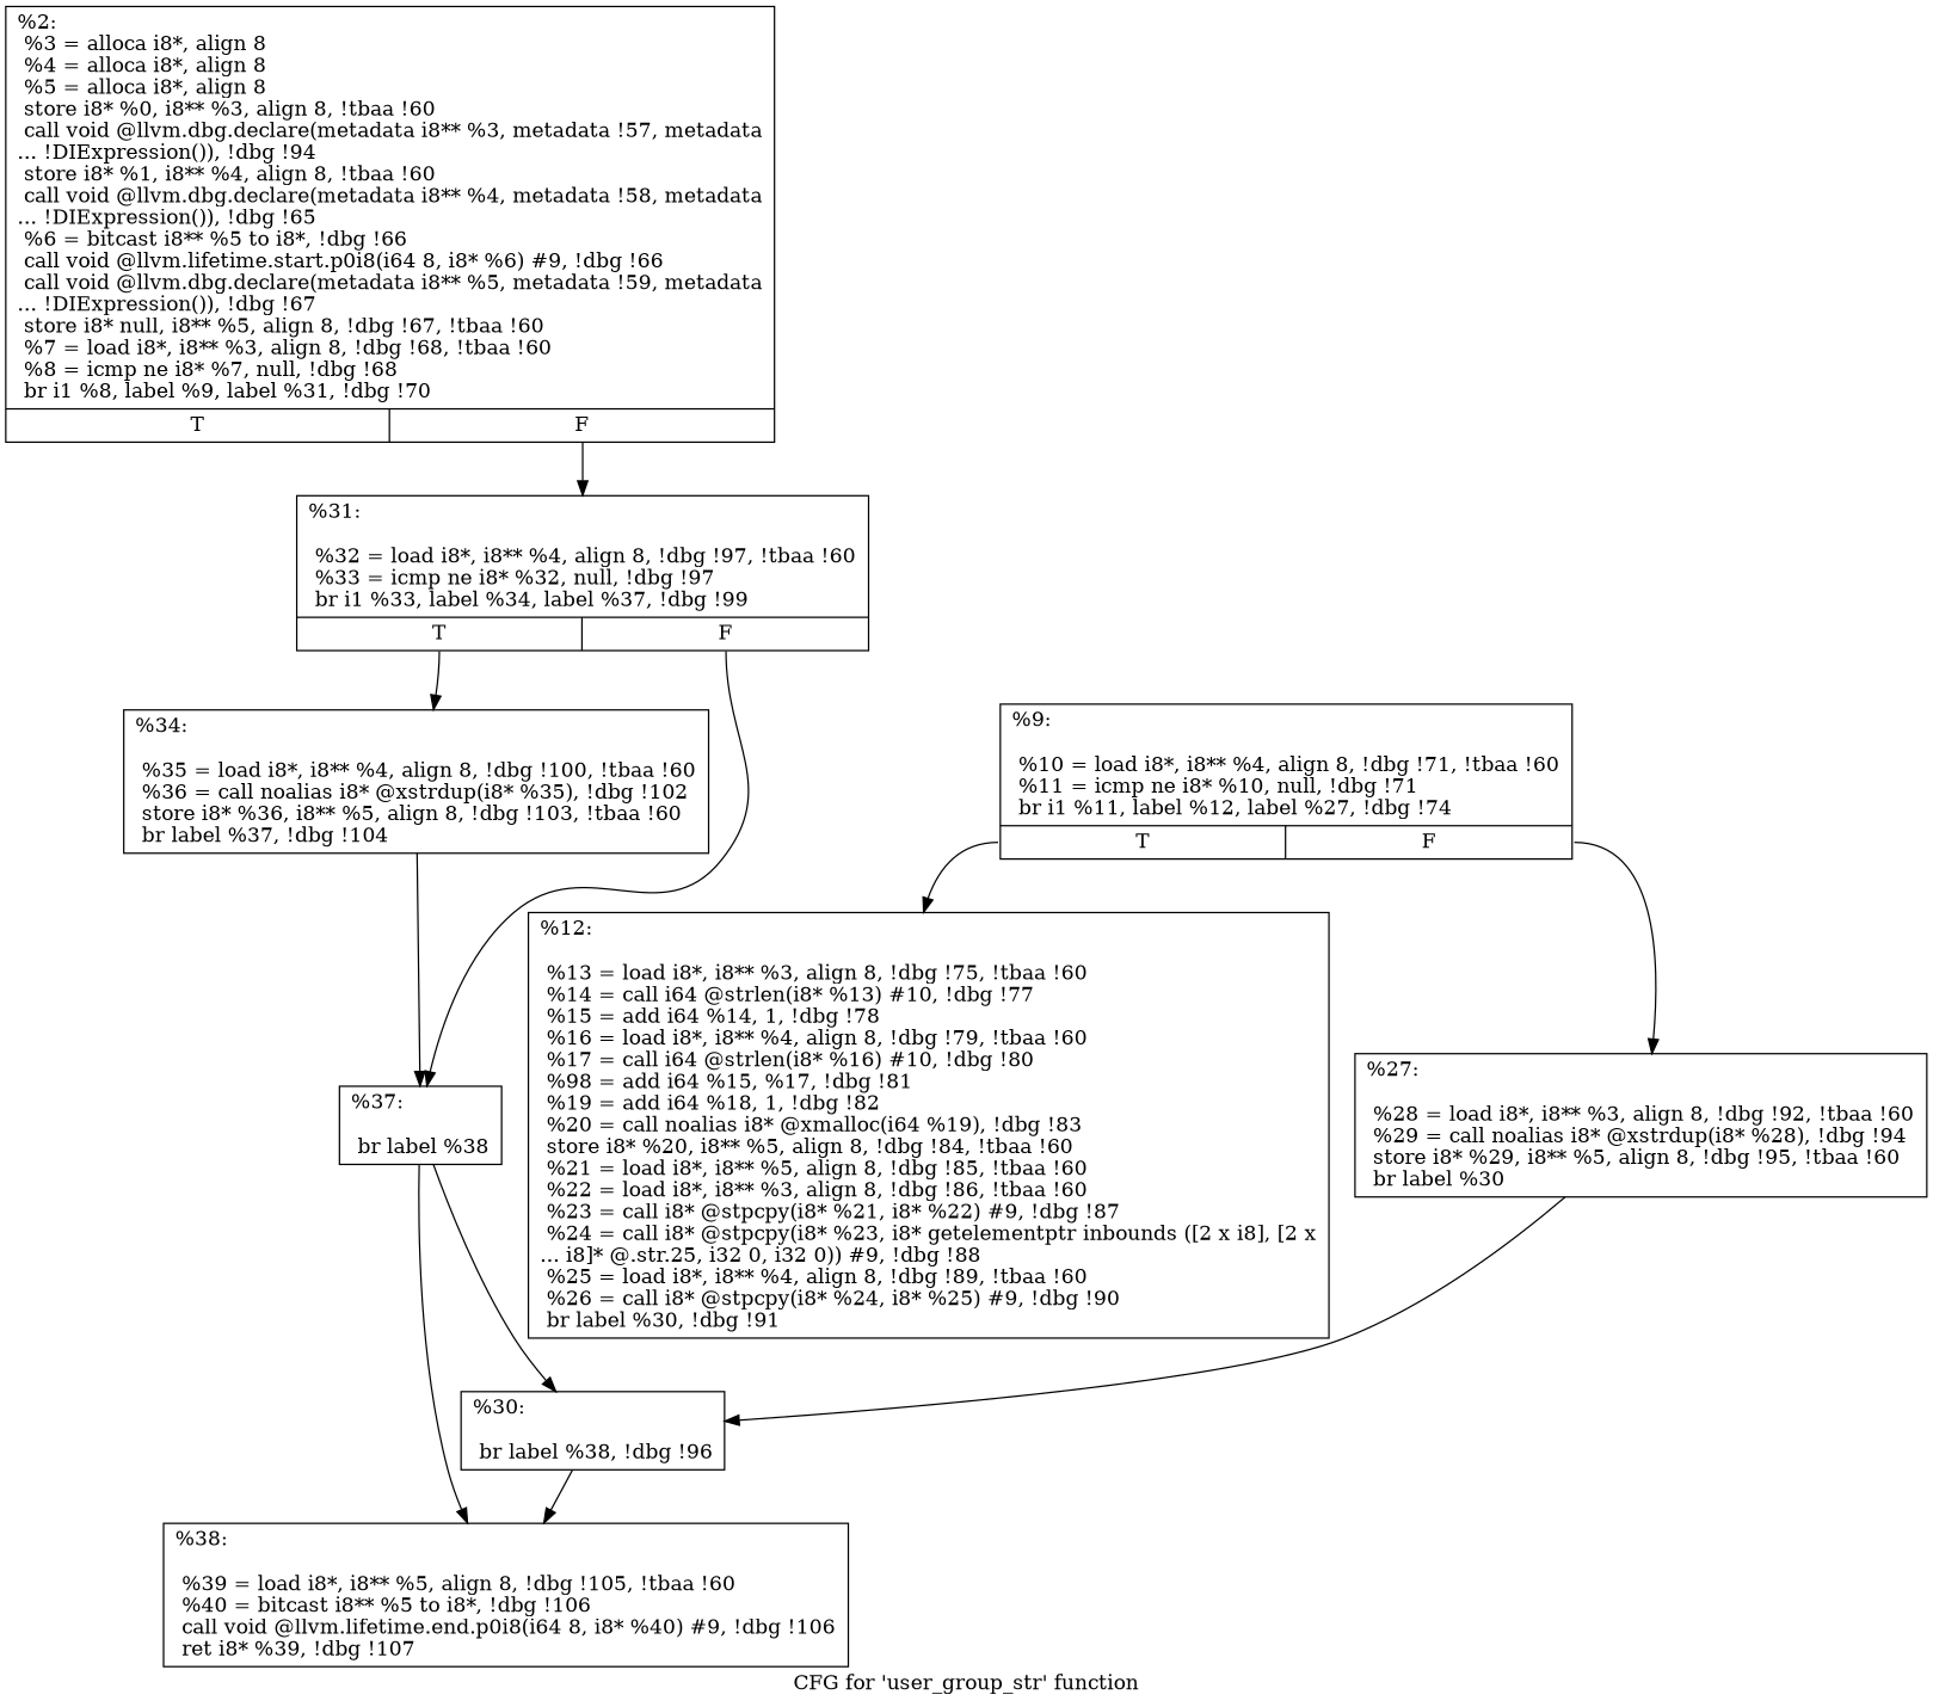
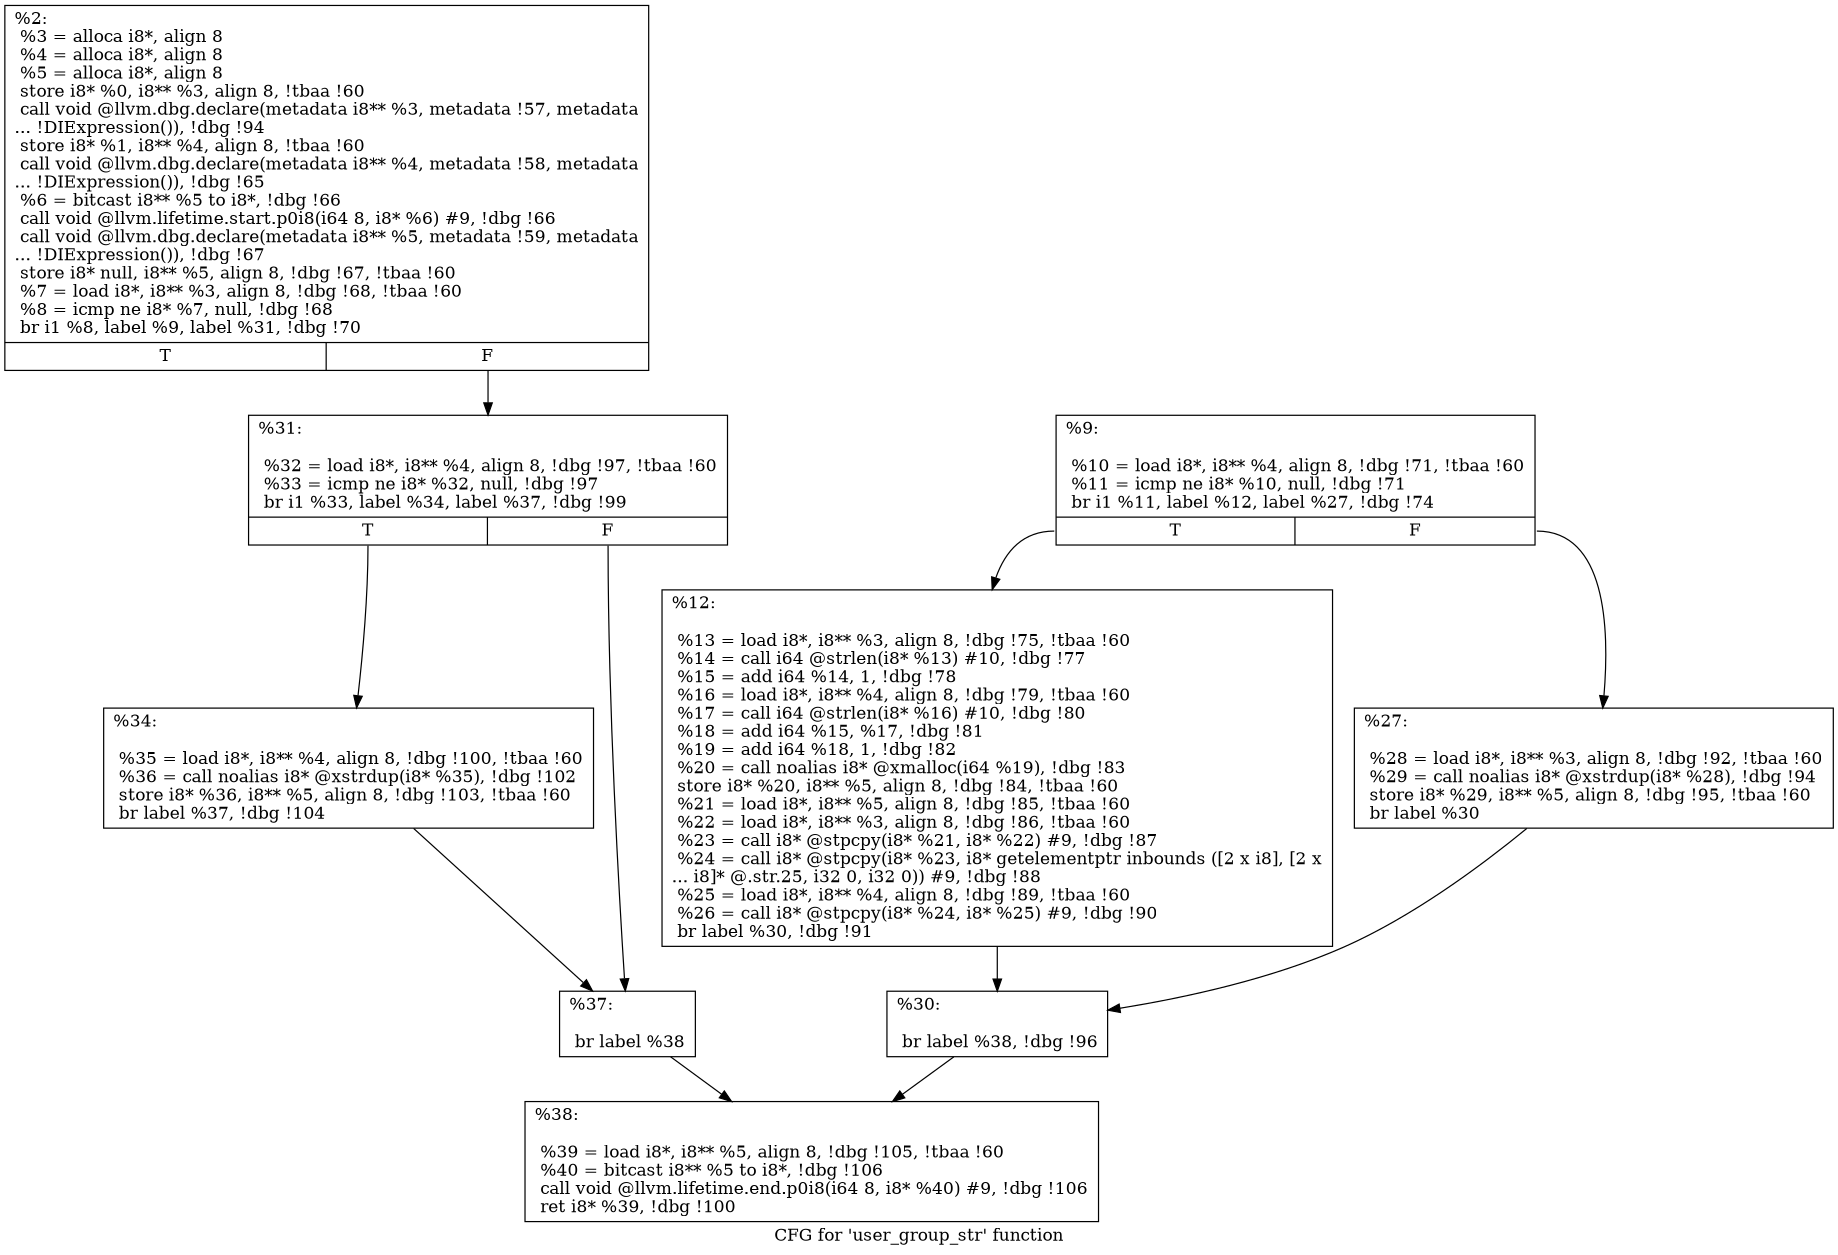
  digraph {
    fontname="DejaVu Serif"
    label="CFG for 'user_group_str' function"
    node [fontname="DejaVu Serif" shape=record]
    edge [fontname="DejaVu Serif"]
    n1 [label="{%2:\l  %3 = alloca i8*, align 8\l  %4 = alloca i8*, align 8\l  %5 = alloca i8*, align 8\l  store i8* %0, i8** %3, align 8, !tbaa !60\l  call void @llvm.dbg.declare(metadata i8** %3, metadata !57, metadata\l... !DIExpression()), !dbg !94\l  store i8* %1, i8** %4, align 8, !tbaa !60\l  call void @llvm.dbg.declare(metadata i8** %4, metadata !58, metadata\l... !DIExpression()), !dbg !65\l  %6 = bitcast i8** %5 to i8*, !dbg !66\l  call void @llvm.lifetime.start.p0i8(i64 8, i8* %6) #9, !dbg !66\l  call void @llvm.dbg.declare(metadata i8** %5, metadata !59, metadata\l... !DIExpression()), !dbg !67\l  store i8* null, i8** %5, align 8, !dbg !67, !tbaa !60\l  %7 = load i8*, i8** %3, align 8, !dbg !68, !tbaa !60\l  %8 = icmp ne i8* %7, null, !dbg !68\l  br i1 %8, label %9, label %31, !dbg !70\l|{<s0>T|<s1>F}}"]
    n2 [label="{%31:\l\l  %32 = load i8*, i8** %4, align 8, !dbg !97, !tbaa !60\l  %33 = icmp ne i8* %32, null, !dbg !97\l  br i1 %33, label %34, label %37, !dbg !99\l|{<s0>T|<s1>F}}"]
    n3 [label="{%9:\l\l  %10 = load i8*, i8** %4, align 8, !dbg !71, !tbaa !60\l  %11 = icmp ne i8* %10, null, !dbg !71\l  br i1 %11, label %12, label %27, !dbg !74\l|{<s0>T|<s1>F}}"]
-   n4 [label="{%12:\l\l  %13 = load i8*, i8** %3, align 8, !dbg !75, !tbaa !60\l  %14 = call i64 @strlen(i8* %13) #10, !dbg !77\l  %15 = add i64 %14, 1, !dbg !78\l  %16 = load i8*, i8** %4, align 8, !dbg !79, !tbaa !60\l  %17 = call i64 @strlen(i8* %16) #10, !dbg !80\l  %98 = add i64 %15, %17, !dbg !81\l  %19 = add i64 %18, 1, !dbg !82\l  %20 = call noalias i8* @xmalloc(i64 %19), !dbg !83\l  store i8* %20, i8** %5, align 8, !dbg !84, !tbaa !60\l  %21 = load i8*, i8** %5, align 8, !dbg !85, !tbaa !60\l  %22 = load i8*, i8** %3, align 8, !dbg !86, !tbaa !60\l  %23 = call i8* @stpcpy(i8* %21, i8* %22) #9, !dbg !87\l  %24 = call i8* @stpcpy(i8* %23, i8* getelementptr inbounds ([2 x i8], [2 x\l... i8]* @.str.25, i32 0, i32 0)) #9, !dbg !88\l  %25 = load i8*, i8** %4, align 8, !dbg !89, !tbaa !60\l  %26 = call i8* @stpcpy(i8* %24, i8* %25) #9, !dbg !90\l  br label %30, !dbg !91\l}"]
+   n4 [label="{%12:\l\l  %13 = load i8*, i8** %3, align 8, !dbg !75, !tbaa !60\l  %14 = call i64 @strlen(i8* %13) #10, !dbg !77\l  %15 = add i64 %14, 1, !dbg !78\l  %16 = load i8*, i8** %4, align 8, !dbg !79, !tbaa !60\l  %17 = call i64 @strlen(i8* %16) #10, !dbg !80\l  %18 = add i64 %15, %17, !dbg !81\l  %19 = add i64 %18, 1, !dbg !82\l  %20 = call noalias i8* @xmalloc(i64 %19), !dbg !83\l  store i8* %20, i8** %5, align 8, !dbg !84, !tbaa !60\l  %21 = load i8*, i8** %5, align 8, !dbg !85, !tbaa !60\l  %22 = load i8*, i8** %3, align 8, !dbg !86, !tbaa !60\l  %23 = call i8* @stpcpy(i8* %21, i8* %22) #9, !dbg !87\l  %24 = call i8* @stpcpy(i8* %23, i8* getelementptr inbounds ([2 x i8], [2 x\l... i8]* @.str.25, i32 0, i32 0)) #9, !dbg !88\l  %25 = load i8*, i8** %4, align 8, !dbg !89, !tbaa !60\l  %26 = call i8* @stpcpy(i8* %24, i8* %25) #9, !dbg !90\l  br label %30, !dbg !91\l}"]
    n5 [label="{%27:\l\l  %28 = load i8*, i8** %3, align 8, !dbg !92, !tbaa !60\l  %29 = call noalias i8* @xstrdup(i8* %28), !dbg !94\l  store i8* %29, i8** %5, align 8, !dbg !95, !tbaa !60\l  br label %30\l}"]
    n6 [label="{%34:\l\l  %35 = load i8*, i8** %4, align 8, !dbg !100, !tbaa !60\l  %36 = call noalias i8* @xstrdup(i8* %35), !dbg !102\l  store i8* %36, i8** %5, align 8, !dbg !103, !tbaa !60\l  br label %37, !dbg !104\l}"]
    n7 [label="{%37:\l\l  br label %38\l}"]
    n8 [label="{%30:\l\l  br label %38, !dbg !96\l}"]
-   n9 [label="{%38:\l\l  %39 = load i8*, i8** %5, align 8, !dbg !105, !tbaa !60\l  %40 = bitcast i8** %5 to i8*, !dbg !106\l  call void @llvm.lifetime.end.p0i8(i64 8, i8* %40) #9, !dbg !106\l  ret i8* %39, !dbg !107\l}"]
+   n9 [label="{%38:\l\l  %39 = load i8*, i8** %5, align 8, !dbg !105, !tbaa !60\l  %40 = bitcast i8** %5 to i8*, !dbg !106\l  call void @llvm.lifetime.end.p0i8(i64 8, i8* %40) #9, !dbg !106\l  ret i8* %39, !dbg !100\l}"]
    n1 -> n2 [tailport=s1]
    n2 -> n6 [tailport=s0]
    n2 -> n7 [tailport=s1]
    n3 -> n4 [tailport=s0]
    n3 -> n5 [tailport=s1]
-   n7 -> n8
+   n4 -> n8
    n5 -> n8
    n6 -> n7
    n7 -> n9
    n8 -> n9
  }
